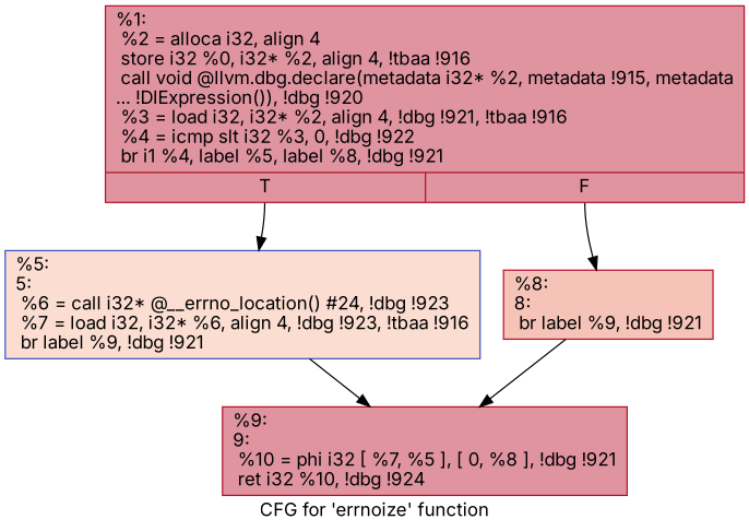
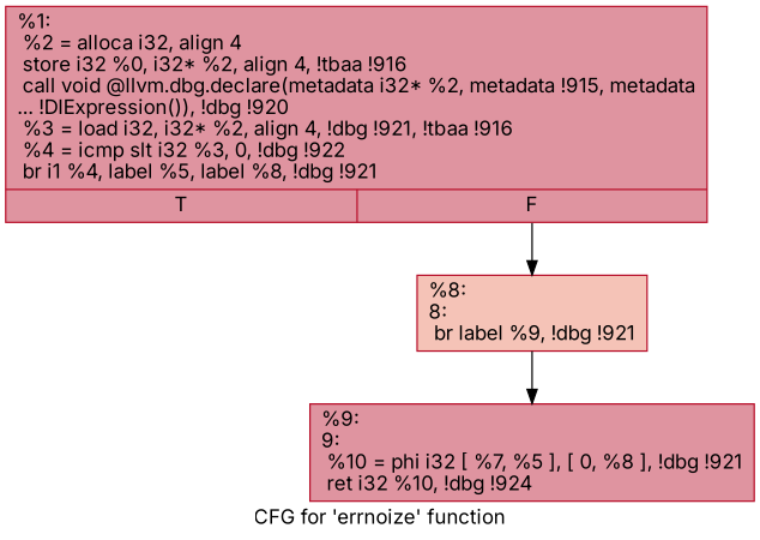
  digraph {
    label="CFG for 'errnoize' function"
    fontname=Inter
    node [color="#b70d28ff" fillcolor="#b70d2870" shape=record style=filled fontname=Inter]
    edge [fontname=Inter]
    n1 [label="{%1:\l  %2 = alloca i32, align 4\l  store i32 %0, i32* %2, align 4, !tbaa !916\l  call void @llvm.dbg.declare(metadata i32* %2, metadata !915, metadata\l... !DIExpression()), !dbg !920\l  %3 = load i32, i32* %2, align 4, !dbg !921, !tbaa !916\l  %4 = icmp slt i32 %3, 0, !dbg !922\l  br i1 %4, label %5, label %8, !dbg !921\l|{<s0>T|<s1>F}}"]
-   n2 [color="#3d50c3ff" fillcolor="#f7b39670" label="{%5:\l5:                                                \l  %6 = call i32* @__errno_location() #24, !dbg !923\l  %7 = load i32, i32* %6, align 4, !dbg !923, !tbaa !916\l  br label %9, !dbg !921\l}"]
    n3 [fillcolor="#e8765c70" label="{%8:\l8:                                                \l  br label %9, !dbg !921\l}"]
    n4 [label="{%9:\l9:                                                \l  %10 = phi i32 [ %7, %5 ], [ 0, %8 ], !dbg !921\l  ret i32 %10, !dbg !924\l}"]
-   n1 -> n2 [tailport=s0]
    n1 -> n3 [tailport=s1]
-   n2 -> n4
    n3 -> n4
  }
